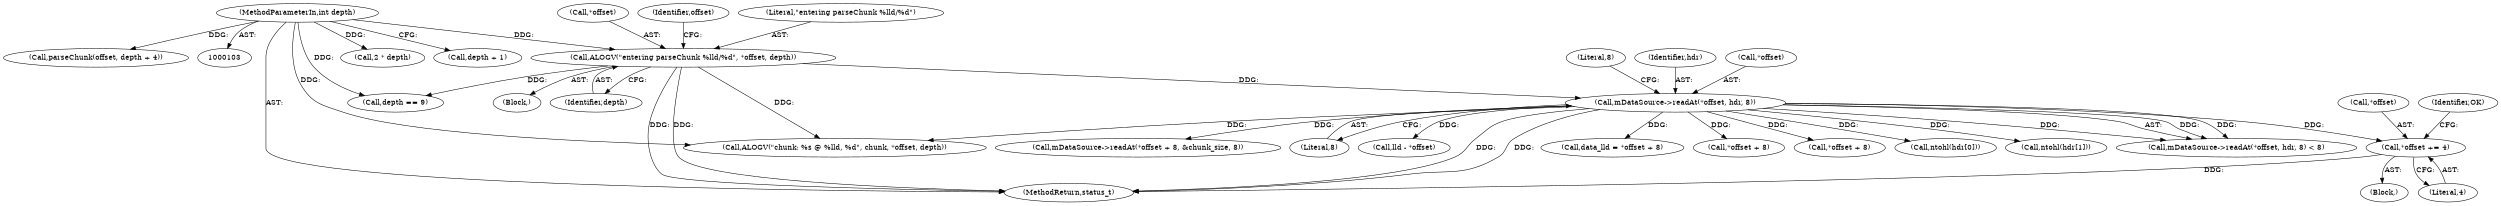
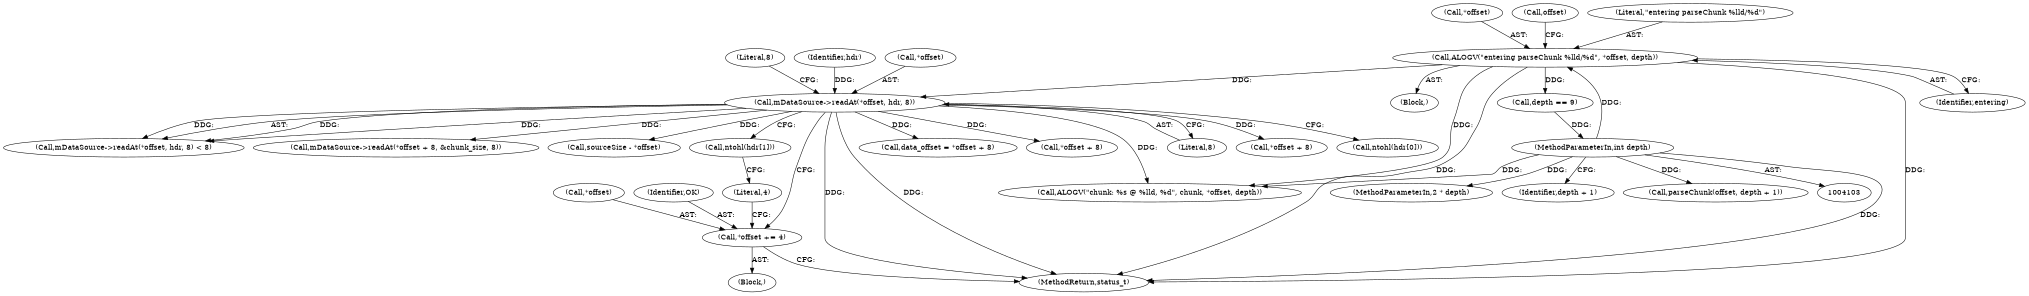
  digraph {
    n1 [label="(Call,*offset += 4)"]
    n2 [label="(MethodReturn,status_t)"]
    n3 [label="(Block,)"]
    n4 [label="(Literal,4)"]
    n5 [label="(Call,mDataSource->readAt(*offset, hdr, 8))"]
-   n6 [label="(Call,data_lld = *offset + 8)"]
+   n6 [label="(Call,data_offset = *offset + 8)"]
    n7 [label="(Call,*offset + 8)"]
    n8 [label="(Literal,8)"]
    n9 [label="(Call,*offset + 8)"]
    n10 [label="(Call,ALOGV(\"chunk: %s @ %lld, %d\", chunk, *offset, depth))"]
    n11 [label="(Call,ntohl(hdr[0]))"]
    n12 [label="(Call,ntohl(hdr[1]))"]
    n13 [label="(Call,mDataSource->readAt(*offset, hdr, 8) < 8)"]
    n14 [label="(Call,mDataSource->readAt(*offset + 8, &chunk_size, 8))"]
-   n15 [label="(Call,lld - *offset)"]
+   n15 [label="(Call,sourceSize - *offset)"]
    n16 [label="(Call,ALOGV(\"entering parseChunk %lld/%d\", *offset, depth))"]
-   n17 [label="(Identifier,depth)"]
+   n17 [label="(Identifier,entering)"]
    n18 [label="(Block,)"]
    n19 [label="(Call,depth == 9)"]
    n20 [label="(MethodParameterIn,int depth)"]
-   n21 [label="(Call,2 * depth)"]
-   n22 [label="(Call,depth + 1)"]
-   n23 [label="(Call,parseChunk(offset, depth + 4))"]
-   1000103
+   n21 [label="(MethodParameterIn,2 * depth)"]
+   n22 [label="(Identifier,depth + 1)"]
+   n23 [label="(Call,parseChunk(offset, depth + 1))"]
+   1000103 [label=1004103]
    n25 [label="(Call,*offset)"]
    n26 [label="(Call,*offset)"]
-   n27 [label="(Identifier,offset)"]
+   n27 [label="(Call,offset)"]
    n28 [label="(Literal,8)"]
    n29 [label="(Identifier,hdr)"]
    n30 [label="(Identifier,OK)"]
    n31 [label="(Literal,\"entering parseChunk %lld/%d\")"]
    n32 [label="(Call,*offset)"]
-   n1 -> n2 [label="DDG: "]
+   n1 -> n2 [label="CFG: "]
    n1 -> n3 [label="AST: "]
-   n1 -> n4 [label="CFG: "]
-   n4 -> n1 [label="AST: "]
-   n5 -> n1 [label="DDG: "]
+   n12 -> n4 [label="CFG: "]
+   n4 -> n1 [label="CFG: "]
+   n5 -> n1 [label="CFG: "]
    n5 -> n2 [label="DDG: "]
    n5 -> n2 [label="DDG: "]
    n5 -> n6 [label="DDG: "]
    n5 -> n7 [label="DDG: "]
    n5 -> n8 [label="CFG: "]
    n5 -> n9 [label="DDG: "]
    n5 -> n10 [label="DDG: "]
-   n5 -> n11 [label="DDG: "]
-   n5 -> n12 [label="DDG: "]
+   n5 -> n11 [label="CFG: "]
+   n5 -> n12 [label="CFG: "]
    n5 -> n13 [label="AST: "]
    n5 -> n13 [label="DDG: "]
    n5 -> n13 [label="DDG: "]
    n5 -> n13 [label="DDG: "]
    n5 -> n14 [label="DDG: "]
    n5 -> n15 [label="DDG: "]
    n8 -> n5 [label="AST: "]
    n16 -> n2 [label="DDG: "]
    n16 -> n2 [label="DDG: "]
    n16 -> n5 [label="DDG: "]
    n16 -> n10 [label="DDG: "]
    n16 -> n17 [label="CFG: "]
    n16 -> n18 [label="AST: "]
    n16 -> n19 [label="DDG: "]
    n17 -> n16 [label="AST: "]
-   n20 -> n2 [label="AST: "]
+   n20 -> n2 [label="DDG: "]
    n20 -> n10 [label="DDG: "]
    n20 -> n16 [label="DDG: "]
-   n20 -> n19 [label="DDG: "]
+   n19 -> n20 [label="DDG: "]
    n20 -> n21 [label="DDG: "]
    n20 -> n22 [label="CFG: "]
    n20 -> n23 [label="DDG: "]
    n20 -> 1000103 [label="AST: "]
    n25 -> n1 [label="AST: "]
    n26 -> n16 [label="AST: "]
    n27 -> n16 [label="CFG: "]
    n28 -> n5 [label="CFG: "]
-   n29 -> n5 [label="AST: "]
-   n30 -> n1 [label="CFG: "]
+   n29 -> n5 [label="DDG: "]
+   n30 -> n1 [label="AST: "]
    n31 -> n16 [label="AST: "]
    n32 -> n5 [label="AST: "]
  }
